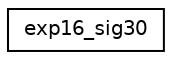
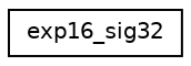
  digraph {
    rankdir=LR
-   n1 [color=black fillcolor=white fontname=Helvetica fontsize=10 height=0.2 label=exp16_sig30 shape=record style=filled width=0.4]
+   n1 [color=black fillcolor=white fontname=Helvetica fontsize=10 height=0.2 label=exp16_sig32 shape=record style=filled width=0.4]
  }
